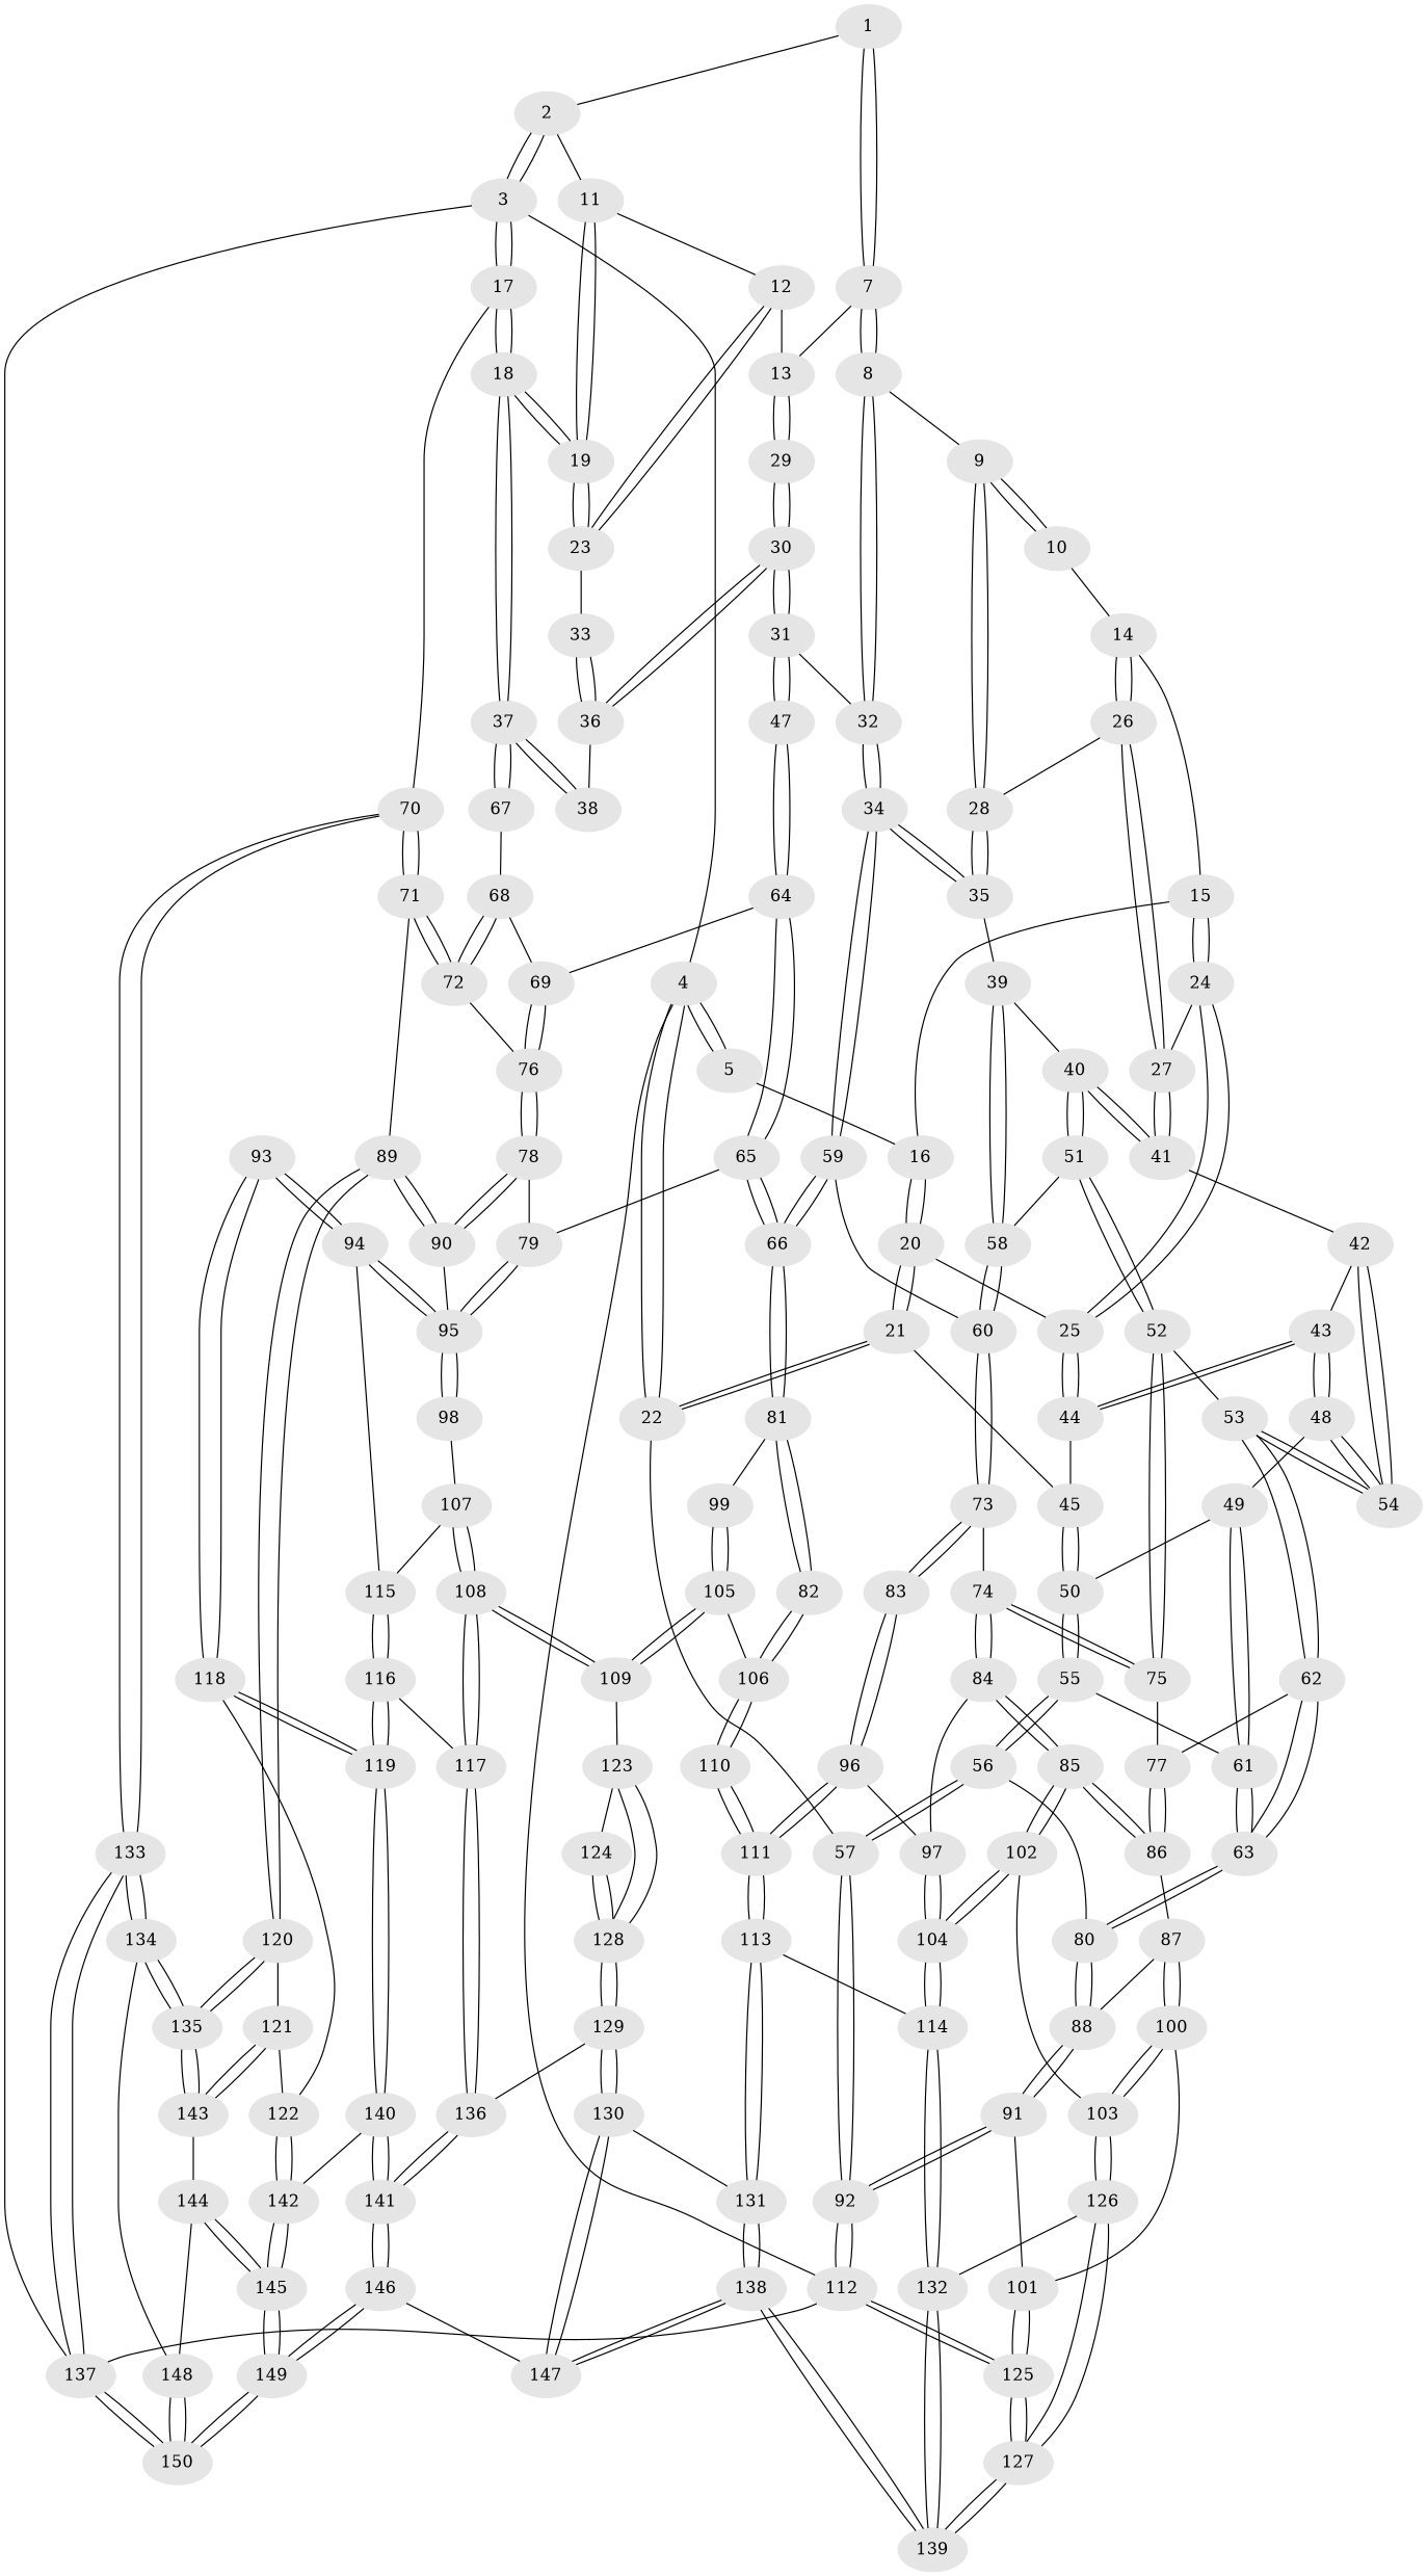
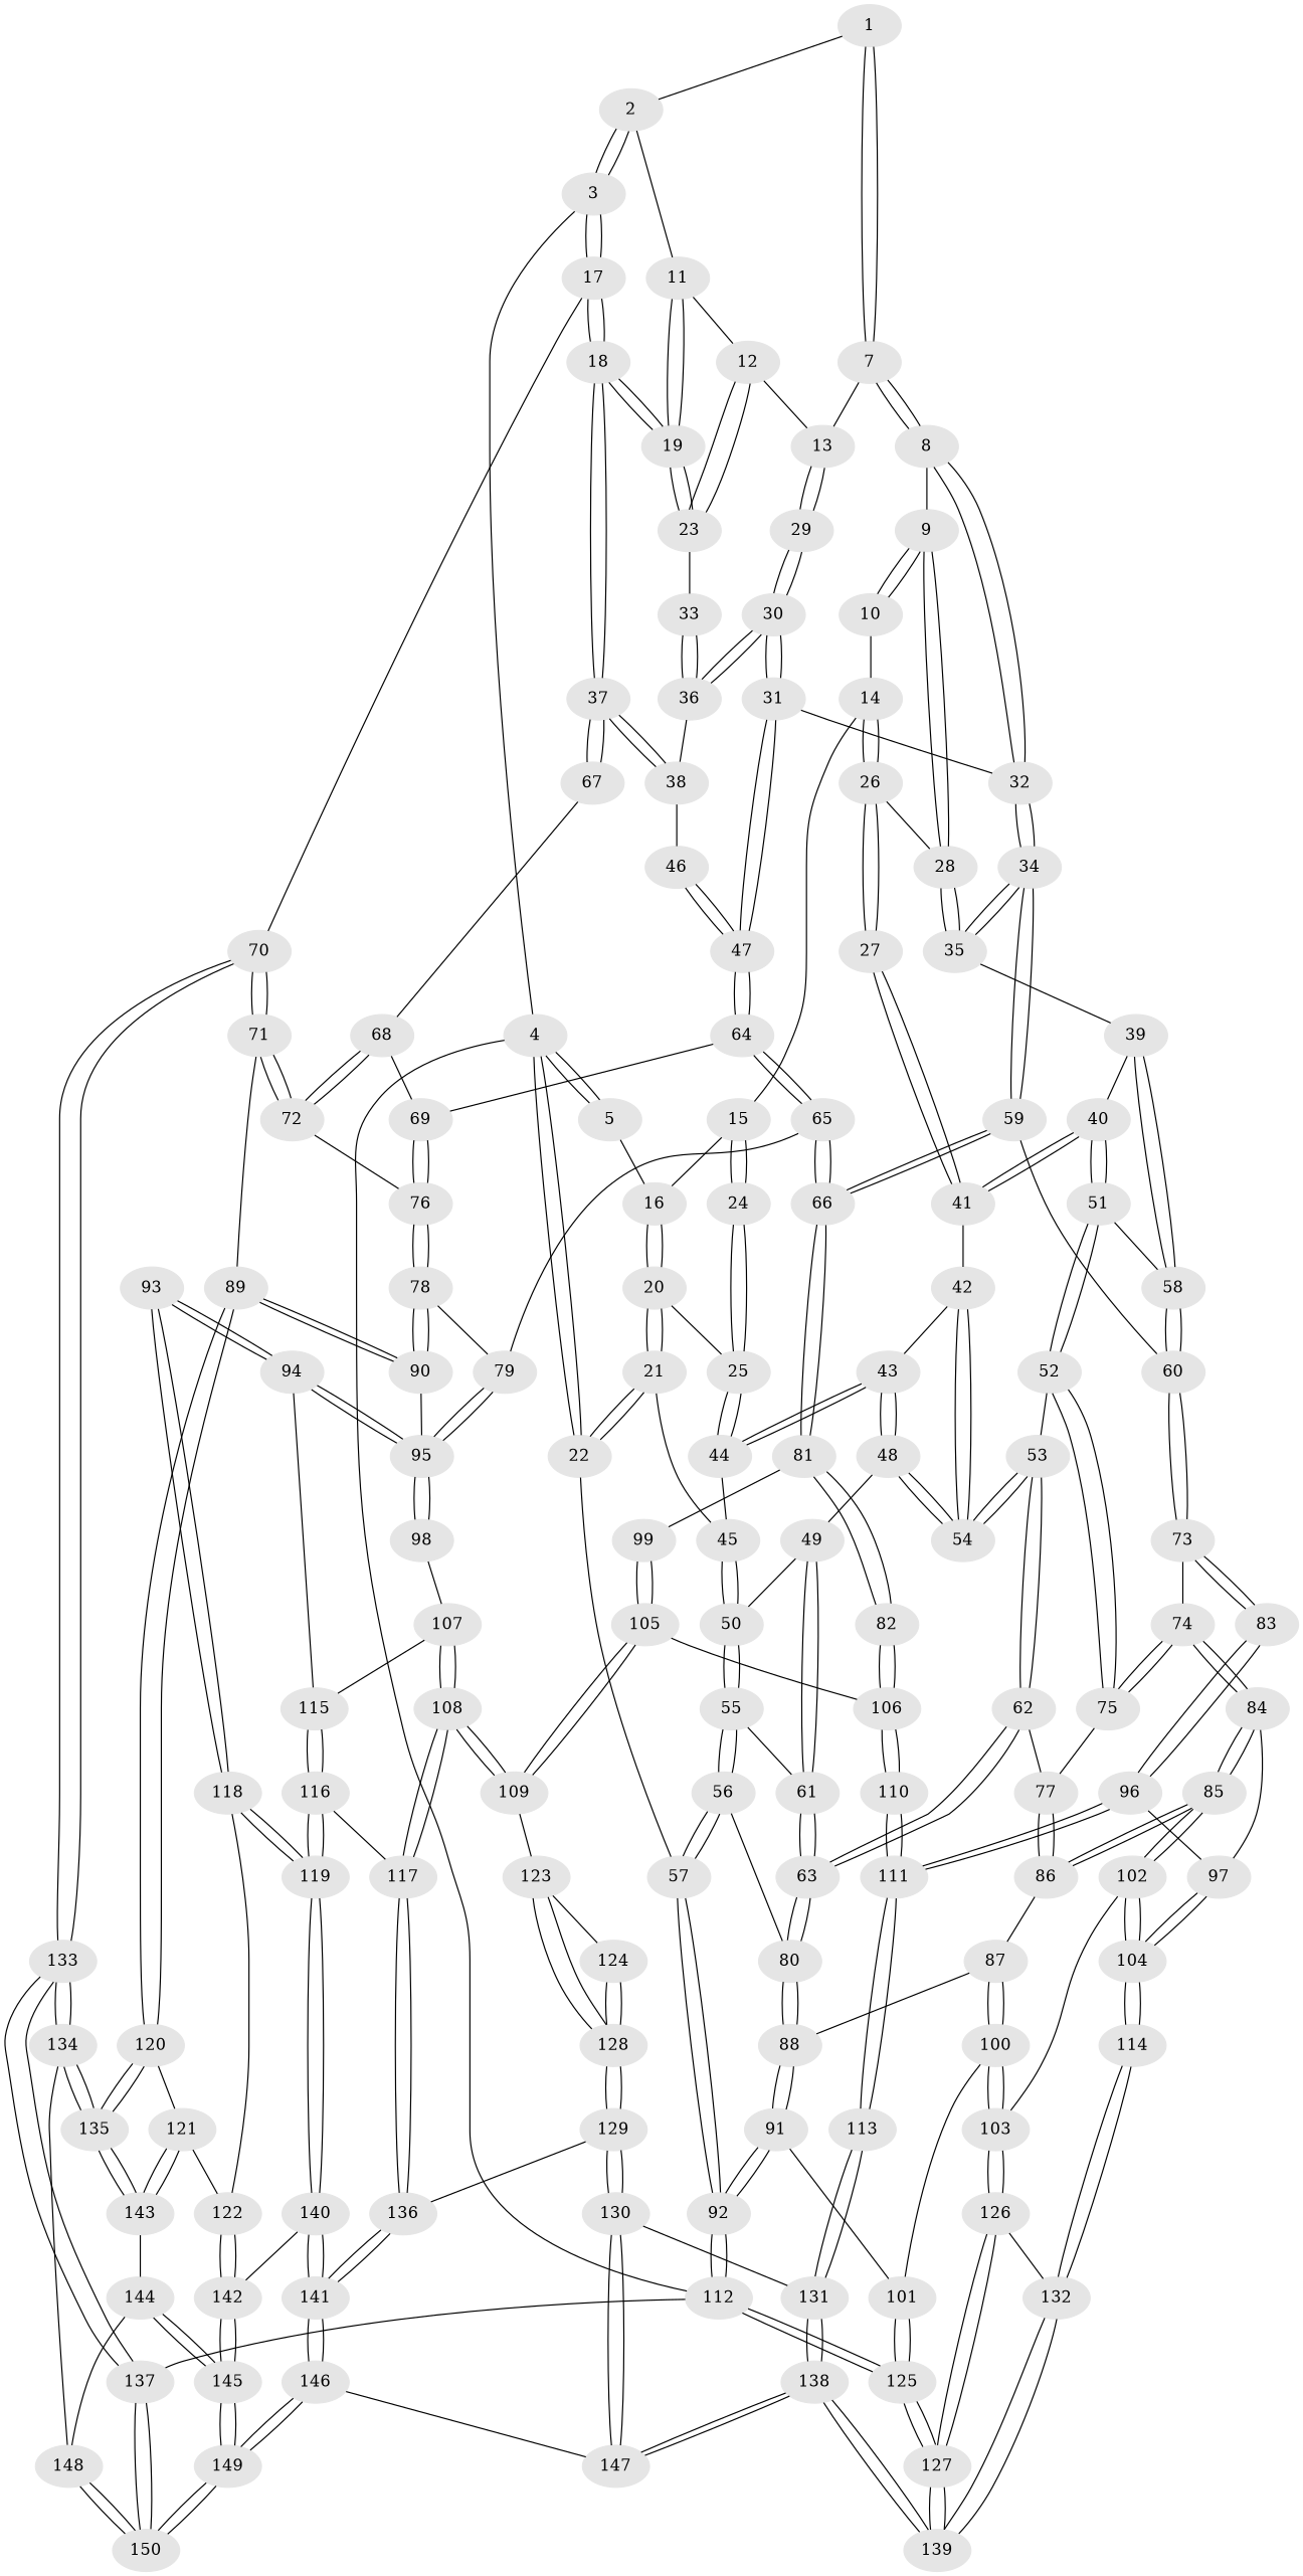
  graph {
    fontname="DejaVu Serif"
    node [color=gray90 fontname="DejaVu Serif" style=filled]
    edge [fontname="DejaVu Serif"]
    1
    2
    7
    3
    11
    8
    13
    4
    17
    137
    12
    19
    5
    22
    112
    18
    70
    150
    16
    57
    125
    20
    10
    14
    9
    32
    29
    28
    34
    35
    15
    26
    23
    33
    30
    24
    27
    25
    21
    37
    71
    133
    38
    67
    45
    44
    50
    92
    36
    41
    42
    39
    31
    47
    64
    59
    60
    66
    40
    58
+   46
    68
    51
    52
    43
    54
    48
    49
    55
    65
    69
    61
    63
    56
    53
    75
    62
    77
    80
    88
    73
    81
    74
    83
    86
    79
    76
    95
    82
    99
    72
    78
    89
    134
    90
    120
    84
    96
    85
    97
    87
    98
    91
    106
    105
    110
    111
    102
    104
    103
    100
    101
    121
    135
    93
    94
    118
    115
    119
    122
    116
    107
    113
    114
    108
    109
    126
    127
    132
    123
    117
    136
    124
    128
    131
    138
    139
    140
    141
    142
    143
    144
    145
    129
    130
    147
    148
    146
    149
    1 -- 2
    1 -- 7
    1 -- 7
    2 -- 3
    2 -- 3
    2 -- 11
    7 -- 8
    7 -- 8
    7 -- 13
    3 -- 4
    3 -- 17
    3 -- 17
-   3 -- 137
    11 -- 12
    11 -- 19
    11 -- 19
    8 -- 9
    8 -- 32
    8 -- 32
    13 -- 29
    13 -- 29
    4 -- 5
    4 -- 5
    4 -- 22
    4 -- 22
    4 -- 112
    17 -- 18
    17 -- 18
    17 -- 70
    137 -- 150
    137 -- 150
    12 -- 13
    12 -- 23
    12 -- 23
    19 -- 23
    19 -- 23
    5 -- 16
    22 -- 57
    112 -- 137
    112 -- 125
    112 -- 125
    18 -- 19
    18 -- 19
    18 -- 37
    18 -- 37
    70 -- 71
    70 -- 71
    70 -- 133
    70 -- 133
    16 -- 20
    16 -- 20
    57 -- 92
    57 -- 92
    125 -- 127
    125 -- 127
    20 -- 25
    20 -- 21
    20 -- 21
    10 -- 14
    14 -- 15
    14 -- 26
    14 -- 26
    9 -- 10
    9 -- 10
    9 -- 28
    9 -- 28
    32 -- 34
    32 -- 34
    29 -- 30
    29 -- 30
    28 -- 35
    28 -- 35
    34 -- 35
    34 -- 35
    34 -- 59
    34 -- 59
    35 -- 39
    15 -- 16
    15 -- 24
    15 -- 24
    26 -- 28
    26 -- 27
    26 -- 27
    23 -- 33
    33 -- 36
    33 -- 36
    30 -- 36
    30 -- 36
    30 -- 31
    30 -- 31
-   24 -- 27
    24 -- 25
    24 -- 25
    27 -- 41
    27 -- 41
    25 -- 44
    25 -- 44
    21 -- 22
    21 -- 22
    21 -- 45
    37 -- 38
    37 -- 38
    37 -- 67
    37 -- 67
    71 -- 72
    71 -- 72
    71 -- 89
    133 -- 137
    133 -- 137
    133 -- 134
    133 -- 134
+   38 -- 46
    67 -- 68
    45 -- 50
    45 -- 50
    44 -- 45
    50 -- 55
    50 -- 55
    92 -- 112
    92 -- 112
    36 -- 38
    41 -- 42
    42 -- 43
    42 -- 54
    42 -- 54
    39 -- 40
    39 -- 58
    39 -- 58
    31 -- 32
    31 -- 47
    31 -- 47
    47 -- 64
    47 -- 64
    64 -- 65
    64 -- 65
    64 -- 69
    59 -- 60
    59 -- 66
    59 -- 66
    60 -- 73
    60 -- 73
    66 -- 81
    66 -- 81
    40 -- 41
    40 -- 41
    40 -- 51
    40 -- 51
    58 -- 60
    58 -- 60
+   46 -- 47
+   46 -- 47
    68 -- 69
    68 -- 72
    68 -- 72
    51 -- 58
    51 -- 52
    51 -- 52
    52 -- 53
    52 -- 75
    52 -- 75
    43 -- 44
    43 -- 44
    43 -- 48
    43 -- 48
    48 -- 54
    48 -- 54
    48 -- 49
    49 -- 50
    49 -- 61
    49 -- 61
    55 -- 61
    55 -- 56
    55 -- 56
    65 -- 66
    65 -- 66
    65 -- 79
    69 -- 76
    69 -- 76
    61 -- 63
    61 -- 63
    63 -- 80
    63 -- 80
    56 -- 57
    56 -- 57
    56 -- 80
    53 -- 54
    53 -- 54
    53 -- 62
    53 -- 62
    75 -- 77
    62 -- 63
    62 -- 63
    62 -- 77
    77 -- 86
    77 -- 86
    80 -- 88
    80 -- 88
    88 -- 91
    88 -- 91
    73 -- 74
    73 -- 83
    73 -- 83
    81 -- 82
    81 -- 82
    81 -- 99
    74 -- 75
    74 -- 75
    74 -- 84
    74 -- 84
    83 -- 96
    83 -- 96
    86 -- 87
    79 -- 95
    79 -- 95
    76 -- 78
    76 -- 78
    95 -- 98
    95 -- 98
    82 -- 106
    82 -- 106
    99 -- 105
    99 -- 105
    72 -- 76
    78 -- 79
    78 -- 90
    78 -- 90
    89 -- 90
    89 -- 90
    89 -- 120
    89 -- 120
    134 -- 135
    134 -- 135
    134 -- 148
    90 -- 95
    120 -- 121
    120 -- 135
    120 -- 135
    84 -- 85
    84 -- 85
    84 -- 97
    96 -- 97
    96 -- 111
    96 -- 111
    85 -- 86
    85 -- 86
    85 -- 102
    85 -- 102
    97 -- 104
    97 -- 104
    87 -- 88
    87 -- 100
    87 -- 100
    98 -- 107
    91 -- 92
    91 -- 92
    91 -- 101
    106 -- 110
    106 -- 110
    105 -- 106
    105 -- 109
    105 -- 109
    110 -- 111
    110 -- 111
    111 -- 113
    111 -- 113
    102 -- 104
    102 -- 104
    102 -- 103
    104 -- 114
    104 -- 114
    103 -- 126
    103 -- 126
    100 -- 103
    100 -- 103
    100 -- 101
    101 -- 125
    101 -- 125
    121 -- 122
    121 -- 143
    121 -- 143
    135 -- 143
    135 -- 143
    93 -- 94
    93 -- 94
    93 -- 118
    93 -- 118
    94 -- 95
    94 -- 95
    94 -- 115
    118 -- 119
    118 -- 119
    118 -- 122
    115 -- 116
    115 -- 116
    119 -- 140
    119 -- 140
    122 -- 142
    122 -- 142
    116 -- 119
    116 -- 119
    116 -- 117
    107 -- 115
    107 -- 108
    107 -- 108
-   113 -- 114
    113 -- 131
    113 -- 131
    114 -- 132
    114 -- 132
    108 -- 109
    108 -- 109
    108 -- 117
    108 -- 117
    109 -- 123
    126 -- 127
    126 -- 127
    126 -- 132
    127 -- 139
    127 -- 139
    132 -- 139
    132 -- 139
    123 -- 124
    123 -- 128
    123 -- 128
    117 -- 136
    117 -- 136
    136 -- 141
    136 -- 141
    124 -- 128
    124 -- 128
    128 -- 129
    128 -- 129
    131 -- 138
    131 -- 138
    138 -- 139
    138 -- 139
    138 -- 147
    138 -- 147
    140 -- 141
    140 -- 141
    140 -- 142
    141 -- 146
    141 -- 146
    142 -- 145
    142 -- 145
    143 -- 144
    144 -- 145
    144 -- 145
    144 -- 148
    145 -- 149
    145 -- 149
    129 -- 136
    129 -- 130
    129 -- 130
    130 -- 131
    130 -- 147
    130 -- 147
    148 -- 150
    148 -- 150
    146 -- 147
    146 -- 149
    146 -- 149
    149 -- 150
    149 -- 150
  }
